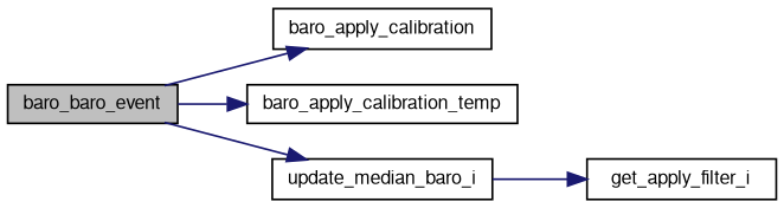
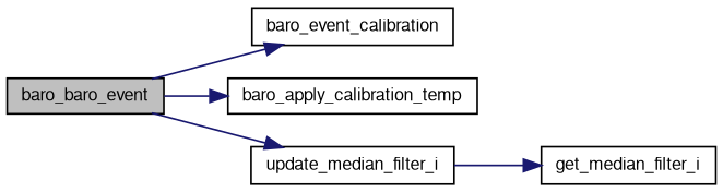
  digraph {
    rankdir=LR
    node [color=black fillcolor=white fontname=FreeSans fontsize=10 shape=record style=filled]
    edge [color=midnightblue fontname=FreeSans fontsize=10 labelfontname=FreeSans labelfontsize=10 style=solid]
    n1 [fillcolor=grey75 fontcolor=black height=0.2 label=baro_baro_event width=0.4]
-   n2 [height=0.2 label=baro_apply_calibration width=0.4]
+   n2 [height=0.2 label=baro_event_calibration width=0.4]
    n3 [height=0.2 label=baro_apply_calibration_temp width=0.4]
-   n4 [height=0.2 label=update_median_baro_i width=0.4]
-   n5 [height=0.2 label=get_apply_filter_i width=0.4]
+   n4 [height=0.2 label=update_median_filter_i width=0.4]
+   n5 [height=0.2 label=get_median_filter_i width=0.4]
    n1 -> n2
    n1 -> n3
    n1 -> n4
    n4 -> n5
  }
